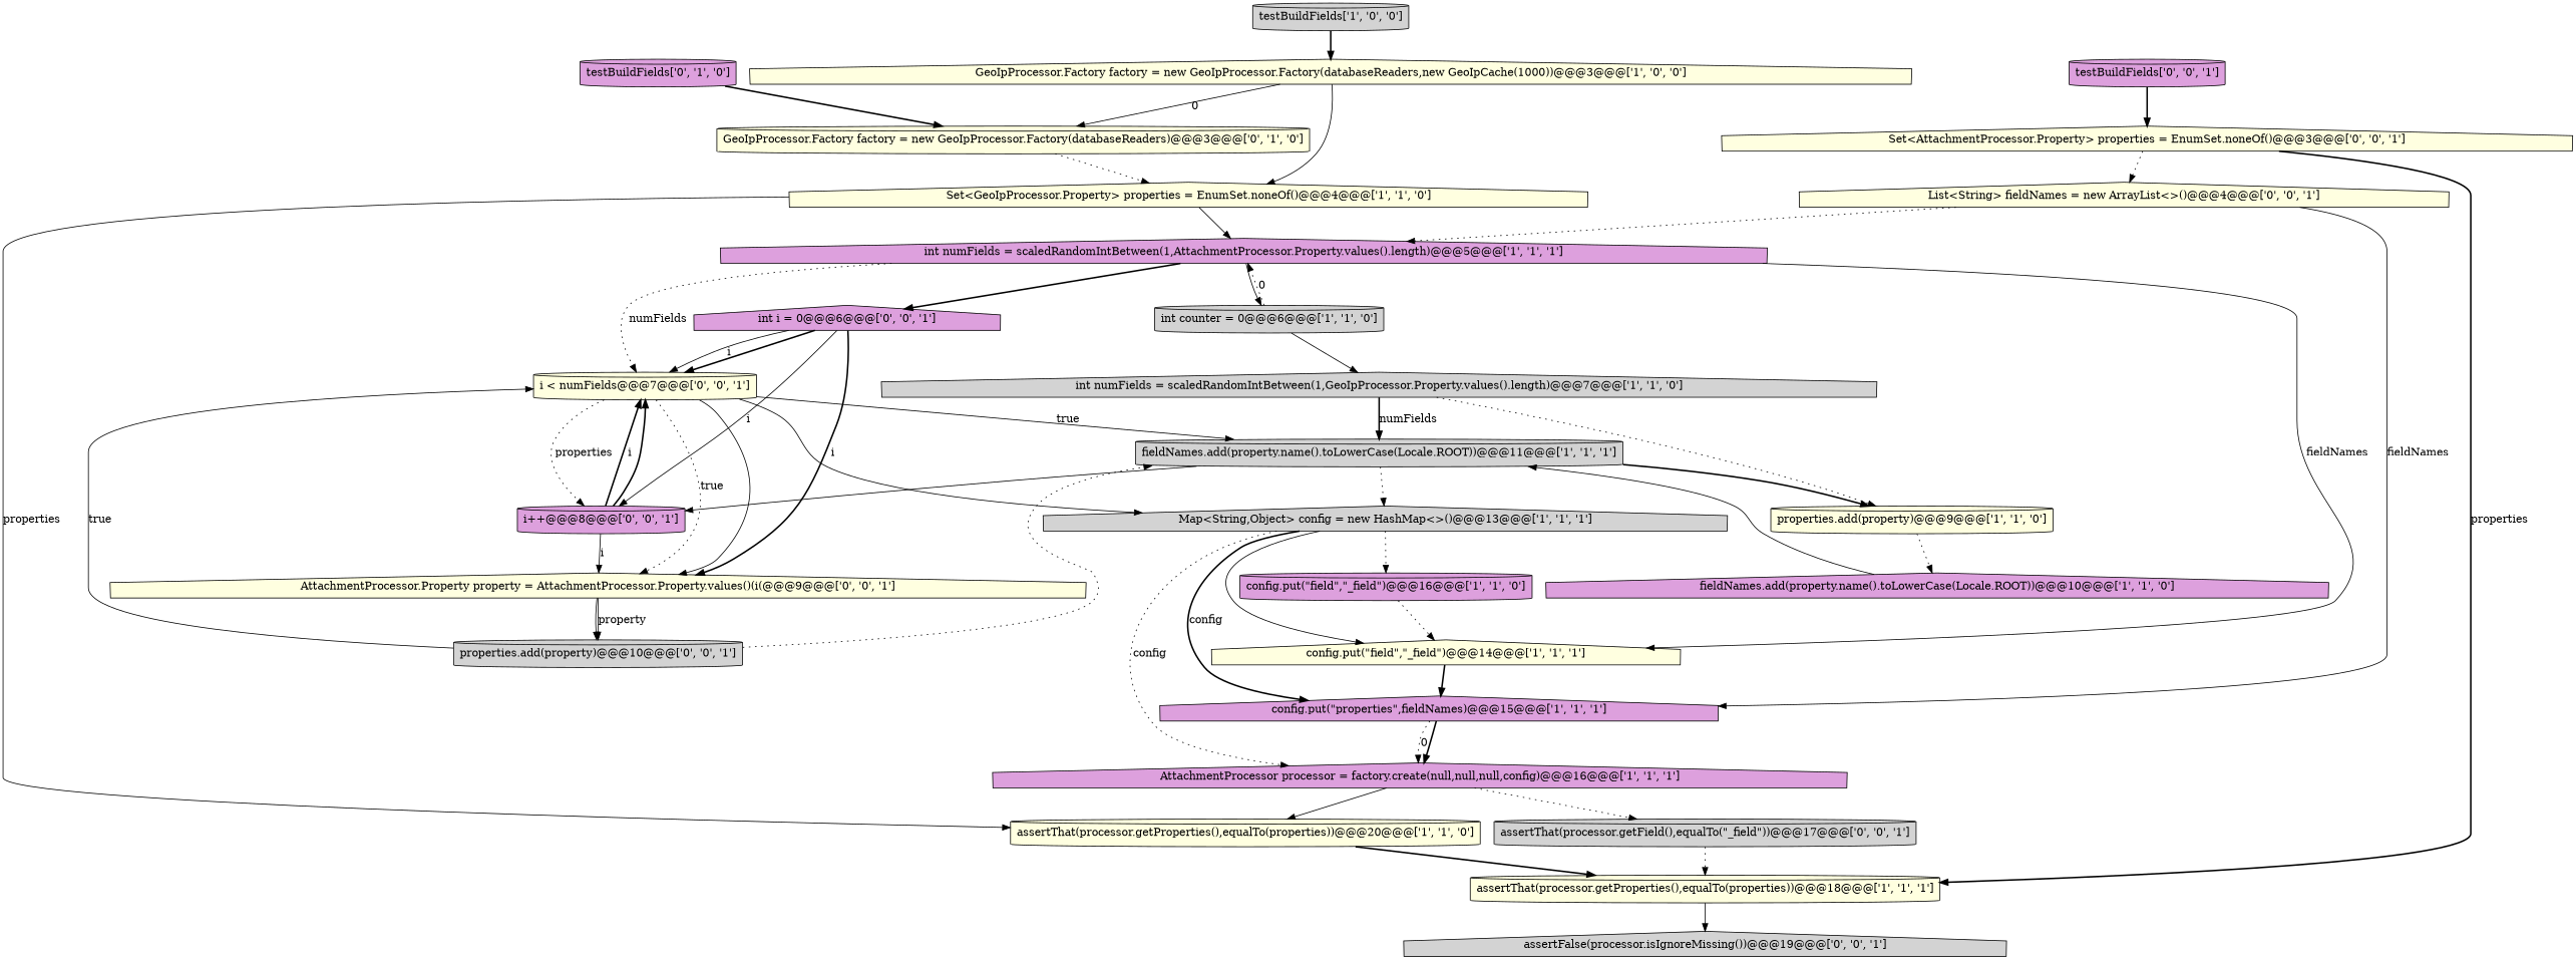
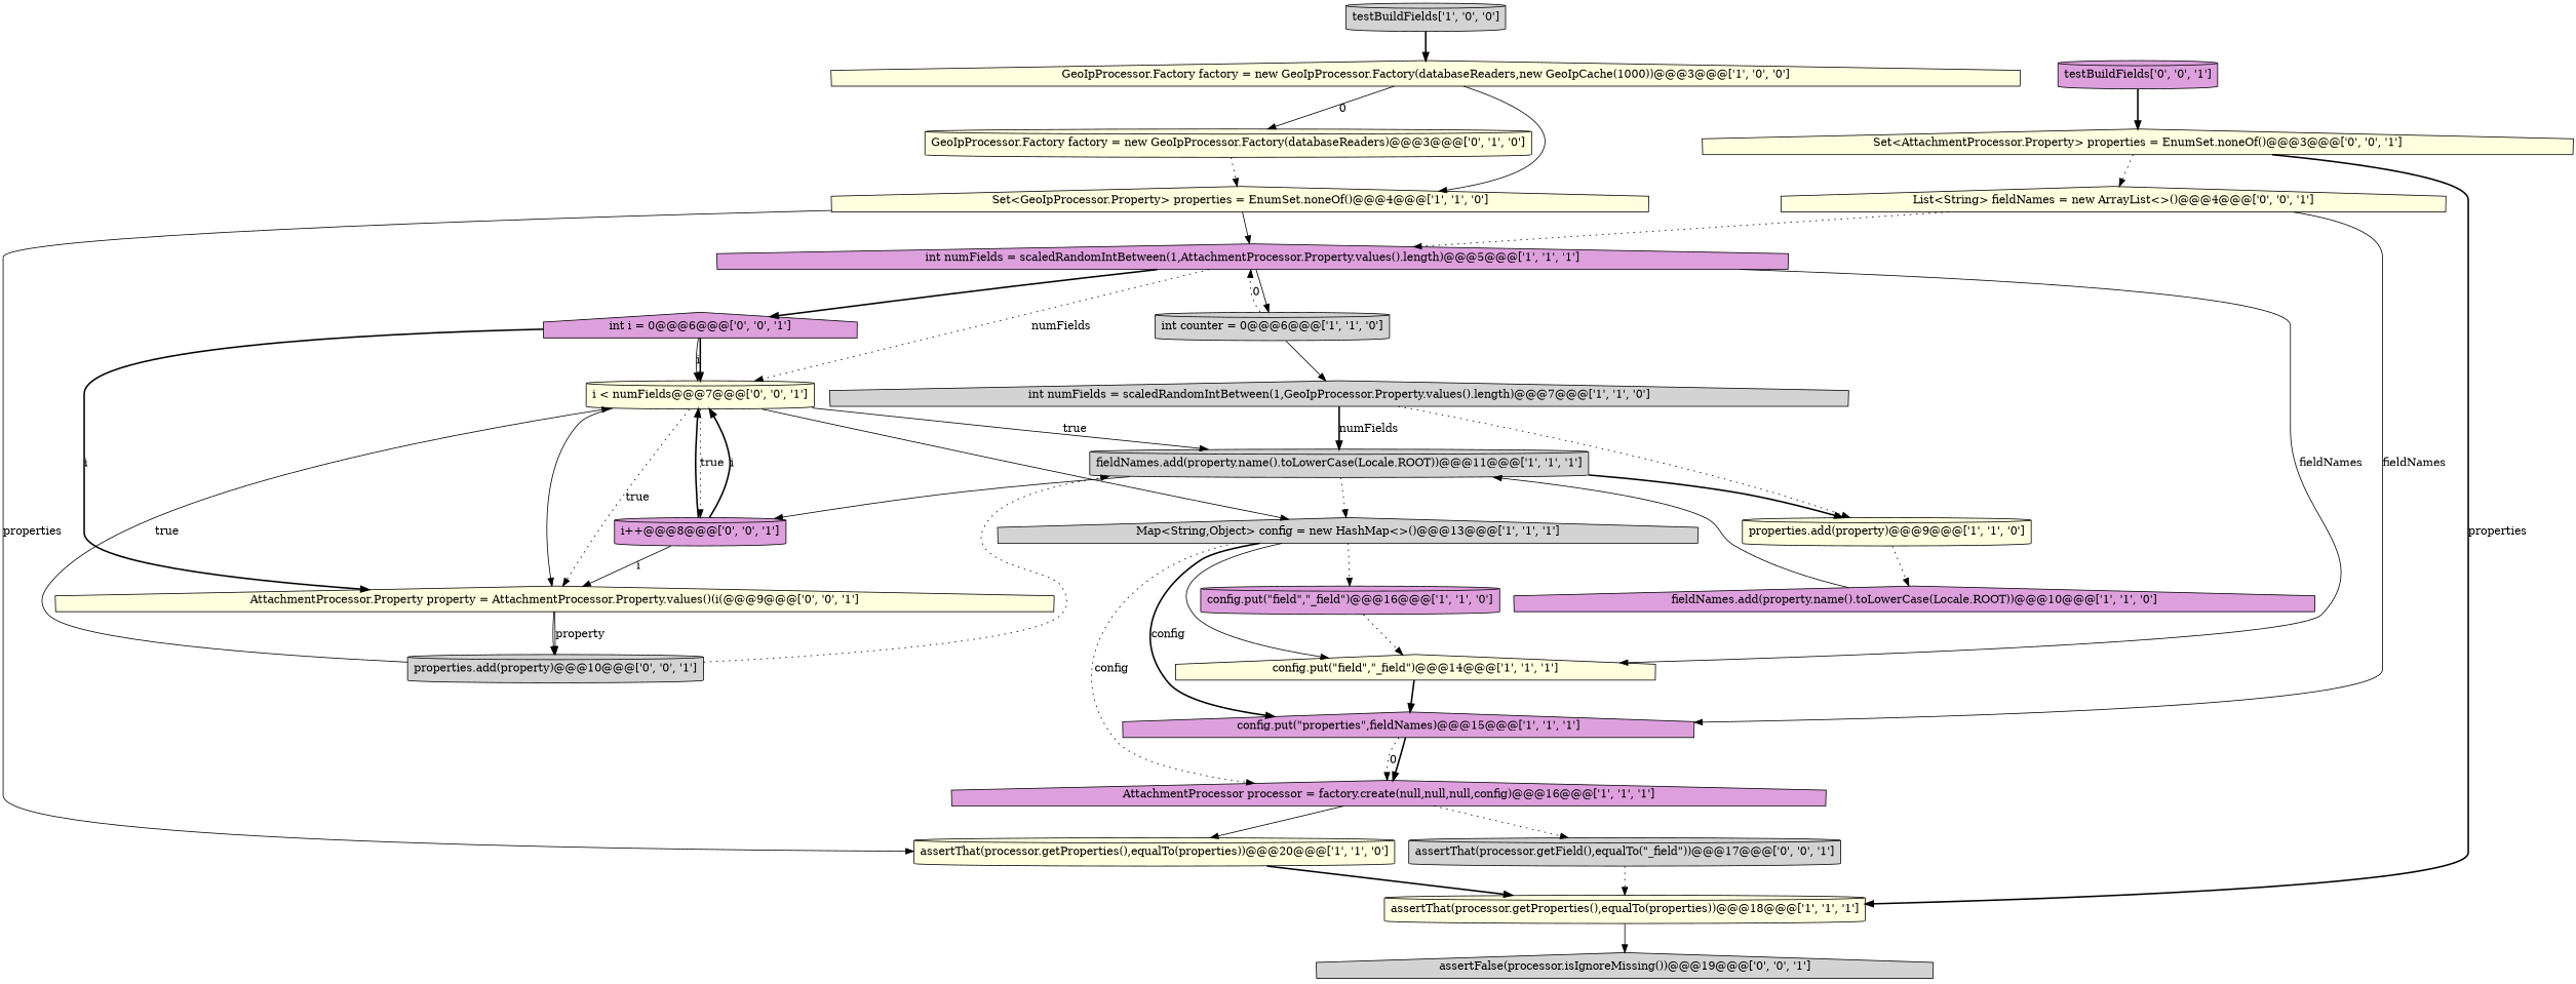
  digraph {
    node [fillcolor=lightyellow shape=house style=filled]
    edge [style=solid]
    n1 [label="Set<AttachmentProcessor.Property> properties = EnumSet.noneOf()@@@3@@@['0', '0', '1']"]
    n2 [label="List<String> fieldNames = new ArrayList<>()@@@4@@@['0', '0', '1']"]
    n3 [label="assertThat(processor.getProperties(),equalTo(properties))@@@18@@@['1', '1', '1']" shape=cylinder]
    n4 [fillcolor=plum label="config.put(\"properties\",fieldNames)@@@15@@@['1', '1', '1']"]
    n5 [fillcolor=plum label="int numFields = scaledRandomIntBetween(1,AttachmentProcessor.Property.values().length)@@@5@@@['1', '1', '1']"]
    n6 [fillcolor=lightgrey label="assertFalse(processor.isIgnoreMissing())@@@19@@@['0', '0', '1']"]
-   n7 [fillcolor=plum label="testBuildFields['0', '1', '0']" shape=cylinder]
    n8 [label="GeoIpProcessor.Factory factory = new GeoIpProcessor.Factory(databaseReaders)@@@3@@@['0', '1', '0']" shape=cylinder]
    n9 [label="Set<GeoIpProcessor.Property> properties = EnumSet.noneOf()@@@4@@@['1', '1', '0']"]
    n10 [fillcolor=lightgrey label="testBuildFields['1', '0', '0']" shape=cylinder]
    n11 [label="GeoIpProcessor.Factory factory = new GeoIpProcessor.Factory(databaseReaders,new GeoIpCache(1000))@@@3@@@['1', '0', '0']"]
    n12 [fillcolor=lightgrey label="Map<String,Object> config = new HashMap<>()@@@13@@@['1', '1', '1']"]
    n13 [fillcolor=plum label="AttachmentProcessor processor = factory.create(null,null,null,config)@@@16@@@['1', '1', '1']"]
    n14 [fillcolor=plum label="config.put(\"field\",\"_field\")@@@16@@@['1', '1', '0']" shape=cylinder]
    n15 [label="config.put(\"field\",\"_field\")@@@14@@@['1', '1', '1']"]
    n16 [fillcolor=lightgrey label="assertThat(processor.getField(),equalTo(\"_field\"))@@@17@@@['0', '0', '1']" shape=cylinder]
    n17 [label="assertThat(processor.getProperties(),equalTo(properties))@@@20@@@['1', '1', '0']" shape=cylinder]
    n18 [label="properties.add(property)@@@9@@@['1', '1', '0']" shape=cylinder]
    n19 [fillcolor=plum label="fieldNames.add(property.name().toLowerCase(Locale.ROOT))@@@10@@@['1', '1', '0']"]
    n20 [fillcolor=lightgrey label="fieldNames.add(property.name().toLowerCase(Locale.ROOT))@@@11@@@['1', '1', '1']" shape=cylinder]
    n21 [label="i < numFields@@@7@@@['0', '0', '1']" shape=cylinder]
    n22 [fillcolor=lightgrey label="int counter = 0@@@6@@@['1', '1', '0']" shape=cylinder]
    n23 [fillcolor=plum label="int i = 0@@@6@@@['0', '0', '1']"]
    n24 [fillcolor=plum label="i++@@@8@@@['0', '0', '1']" shape=cylinder]
    n25 [label="AttachmentProcessor.Property property = AttachmentProcessor.Property.values()(i(@@@9@@@['0', '0', '1']"]
    n26 [fillcolor=lightgrey label="properties.add(property)@@@10@@@['0', '0', '1']" shape=cylinder]
    n27 [fillcolor=lightgrey label="int numFields = scaledRandomIntBetween(1,GeoIpProcessor.Property.values().length)@@@7@@@['1', '1', '0']"]
    n28 [fillcolor=plum label="testBuildFields['0', '0', '1']" shape=cylinder]
    n1 -> n2 [style=dotted]
    n1 -> n3 [label=properties style=bold]
    n2 -> n4 [label=fieldNames]
    n2 -> n5 [style=dotted]
    n3 -> n6
    n4 -> n13 [label=0 style=dotted]
    n4 -> n13 [style=bold]
    n5 -> n15 [label=fieldNames]
    n5 -> n21 [label=numFields style=dotted]
    n5 -> n22
    n5 -> n23 [style=bold]
-   n7 -> n8 [style=bold]
    n8 -> n9 [style=dotted]
    n9 -> n5
    n9 -> n17 [label=properties]
    n10 -> n11 [style=bold]
    n11 -> n8 [label=0]
    n11 -> n9
    n12 -> n4 [label=config style=bold]
    n12 -> n13 [label=config style=dotted]
    n12 -> n14 [style=dotted]
    n12 -> n15
    n13 -> n16 [style=dotted]
    n13 -> n17
    n14 -> n15 [style=dotted]
    n15 -> n4 [style=bold]
    n16 -> n3 [style=dotted]
    n17 -> n3 [style=bold]
    n18 -> n19 [style=dotted]
    n19 -> n20
    n20 -> n12 [style=dotted]
    n20 -> n18 [style=bold]
    n20 -> n24
    n21 -> n12
    n21 -> n20 [label=true]
-   n21 -> n24 [label=properties style=dotted]
+   n21 -> n24 [label=true style=dotted]
    n21 -> n25
    n21 -> n25 [label=true style=dotted]
    n22 -> n5 [label=0 style=dotted]
    n22 -> n27
    n23 -> n21 [style=bold]
    n23 -> n21 [label=i]
-   n23 -> n24 [label=i]
    n23 -> n25 [label=i style=bold]
    n24 -> n21 [label=i style=bold]
    n24 -> n21 [style=bold]
    n24 -> n25 [label=i]
    n25 -> n26
    n25 -> n26 [label=property]
    n26 -> n20 [style=dotted]
    n26 -> n21 [label=true]
    n27 -> n18 [style=dotted]
    n27 -> n20 [label=numFields style=bold]
    n28 -> n1 [style=bold]
  }
